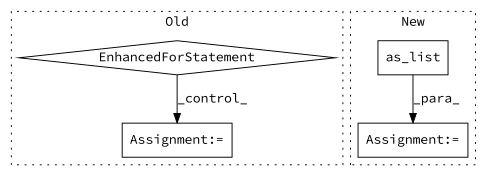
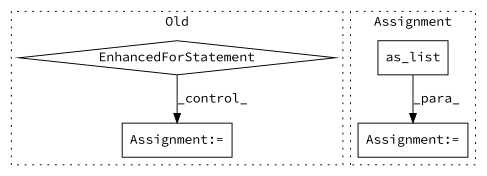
  digraph {
    fontname="Source Code Pro"
    node [a=7 shape=box fontname="Source Code Pro"]
    edge [fontname="Source Code Pro"]
    n1 [a=70 l="57,2" label=EnhancedForStatement s="1023,1103" shape=diamond]
    n2 [l=2 label="Assignment:=" s=1171]
    n3 [a=32 l=9 label=as_list s=1853]
    n4 [l=1 label="Assignment:=" s=1828]
    subgraph cluster_1 {
      label=Old
      style=dotted
      n1
      n2
    }
    subgraph cluster_2 {
-     label=New
+     label=Assignment
      style=dotted
      n3
      n4
    }
    n1 -> n2 [label=_control_]
    n3 -> n4 [label=_para_]
  }
